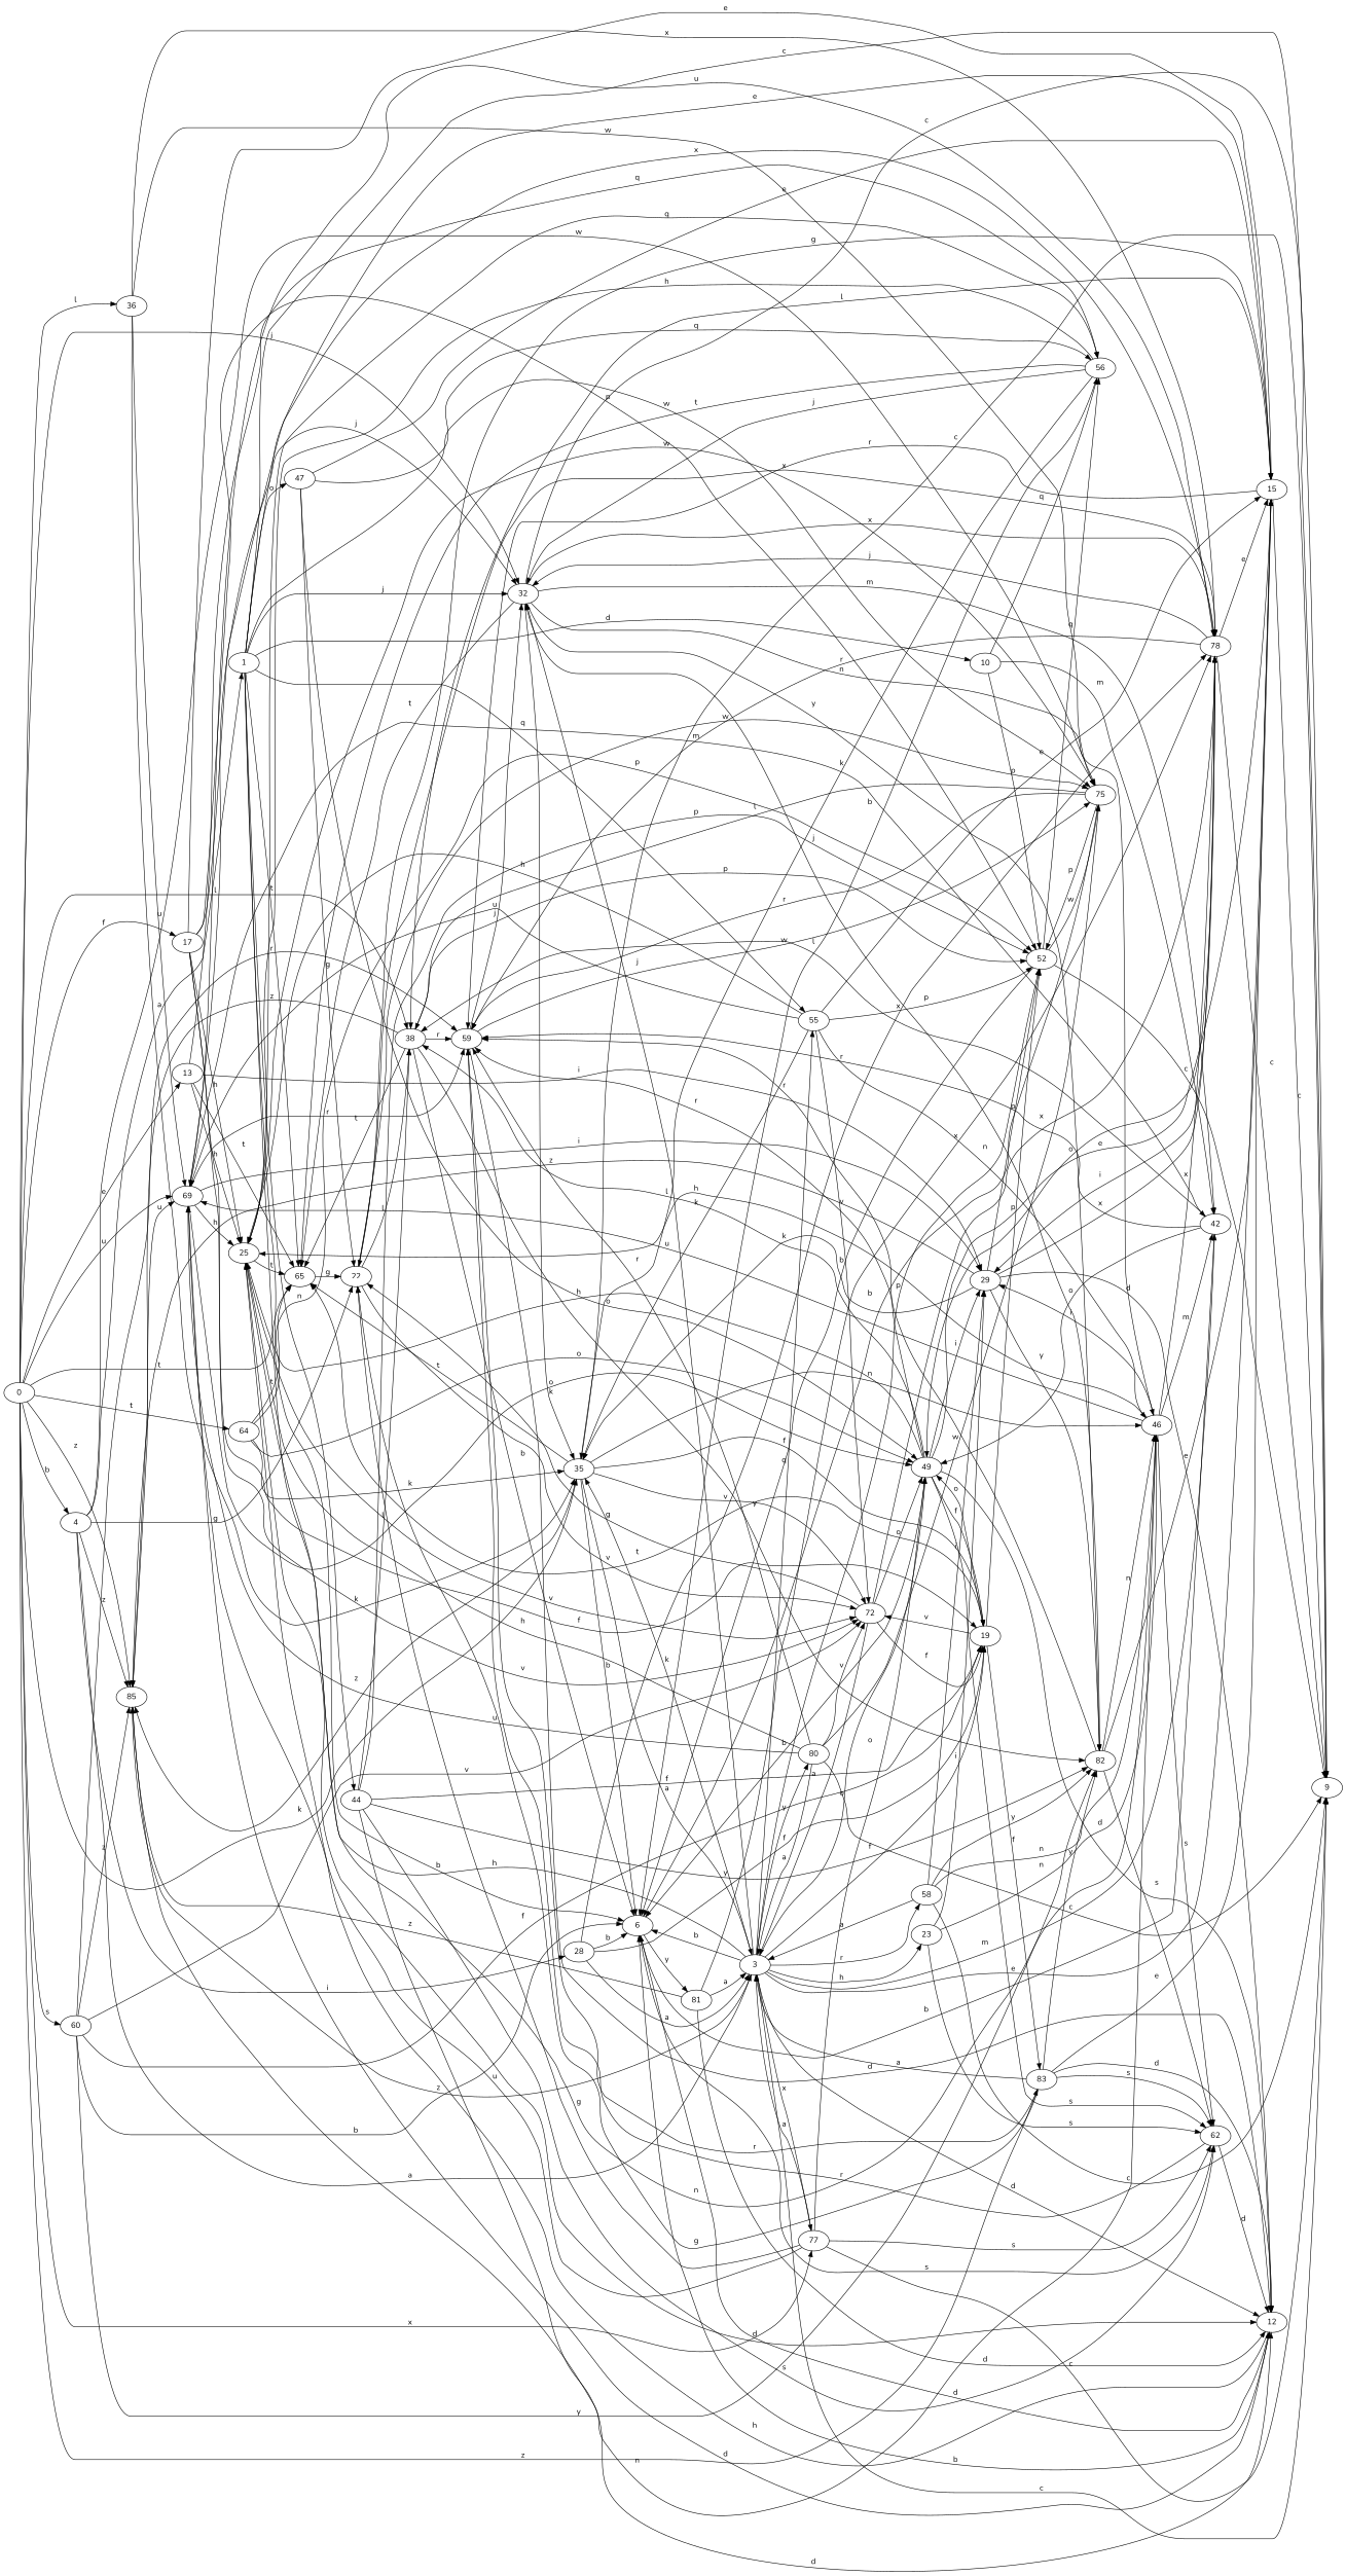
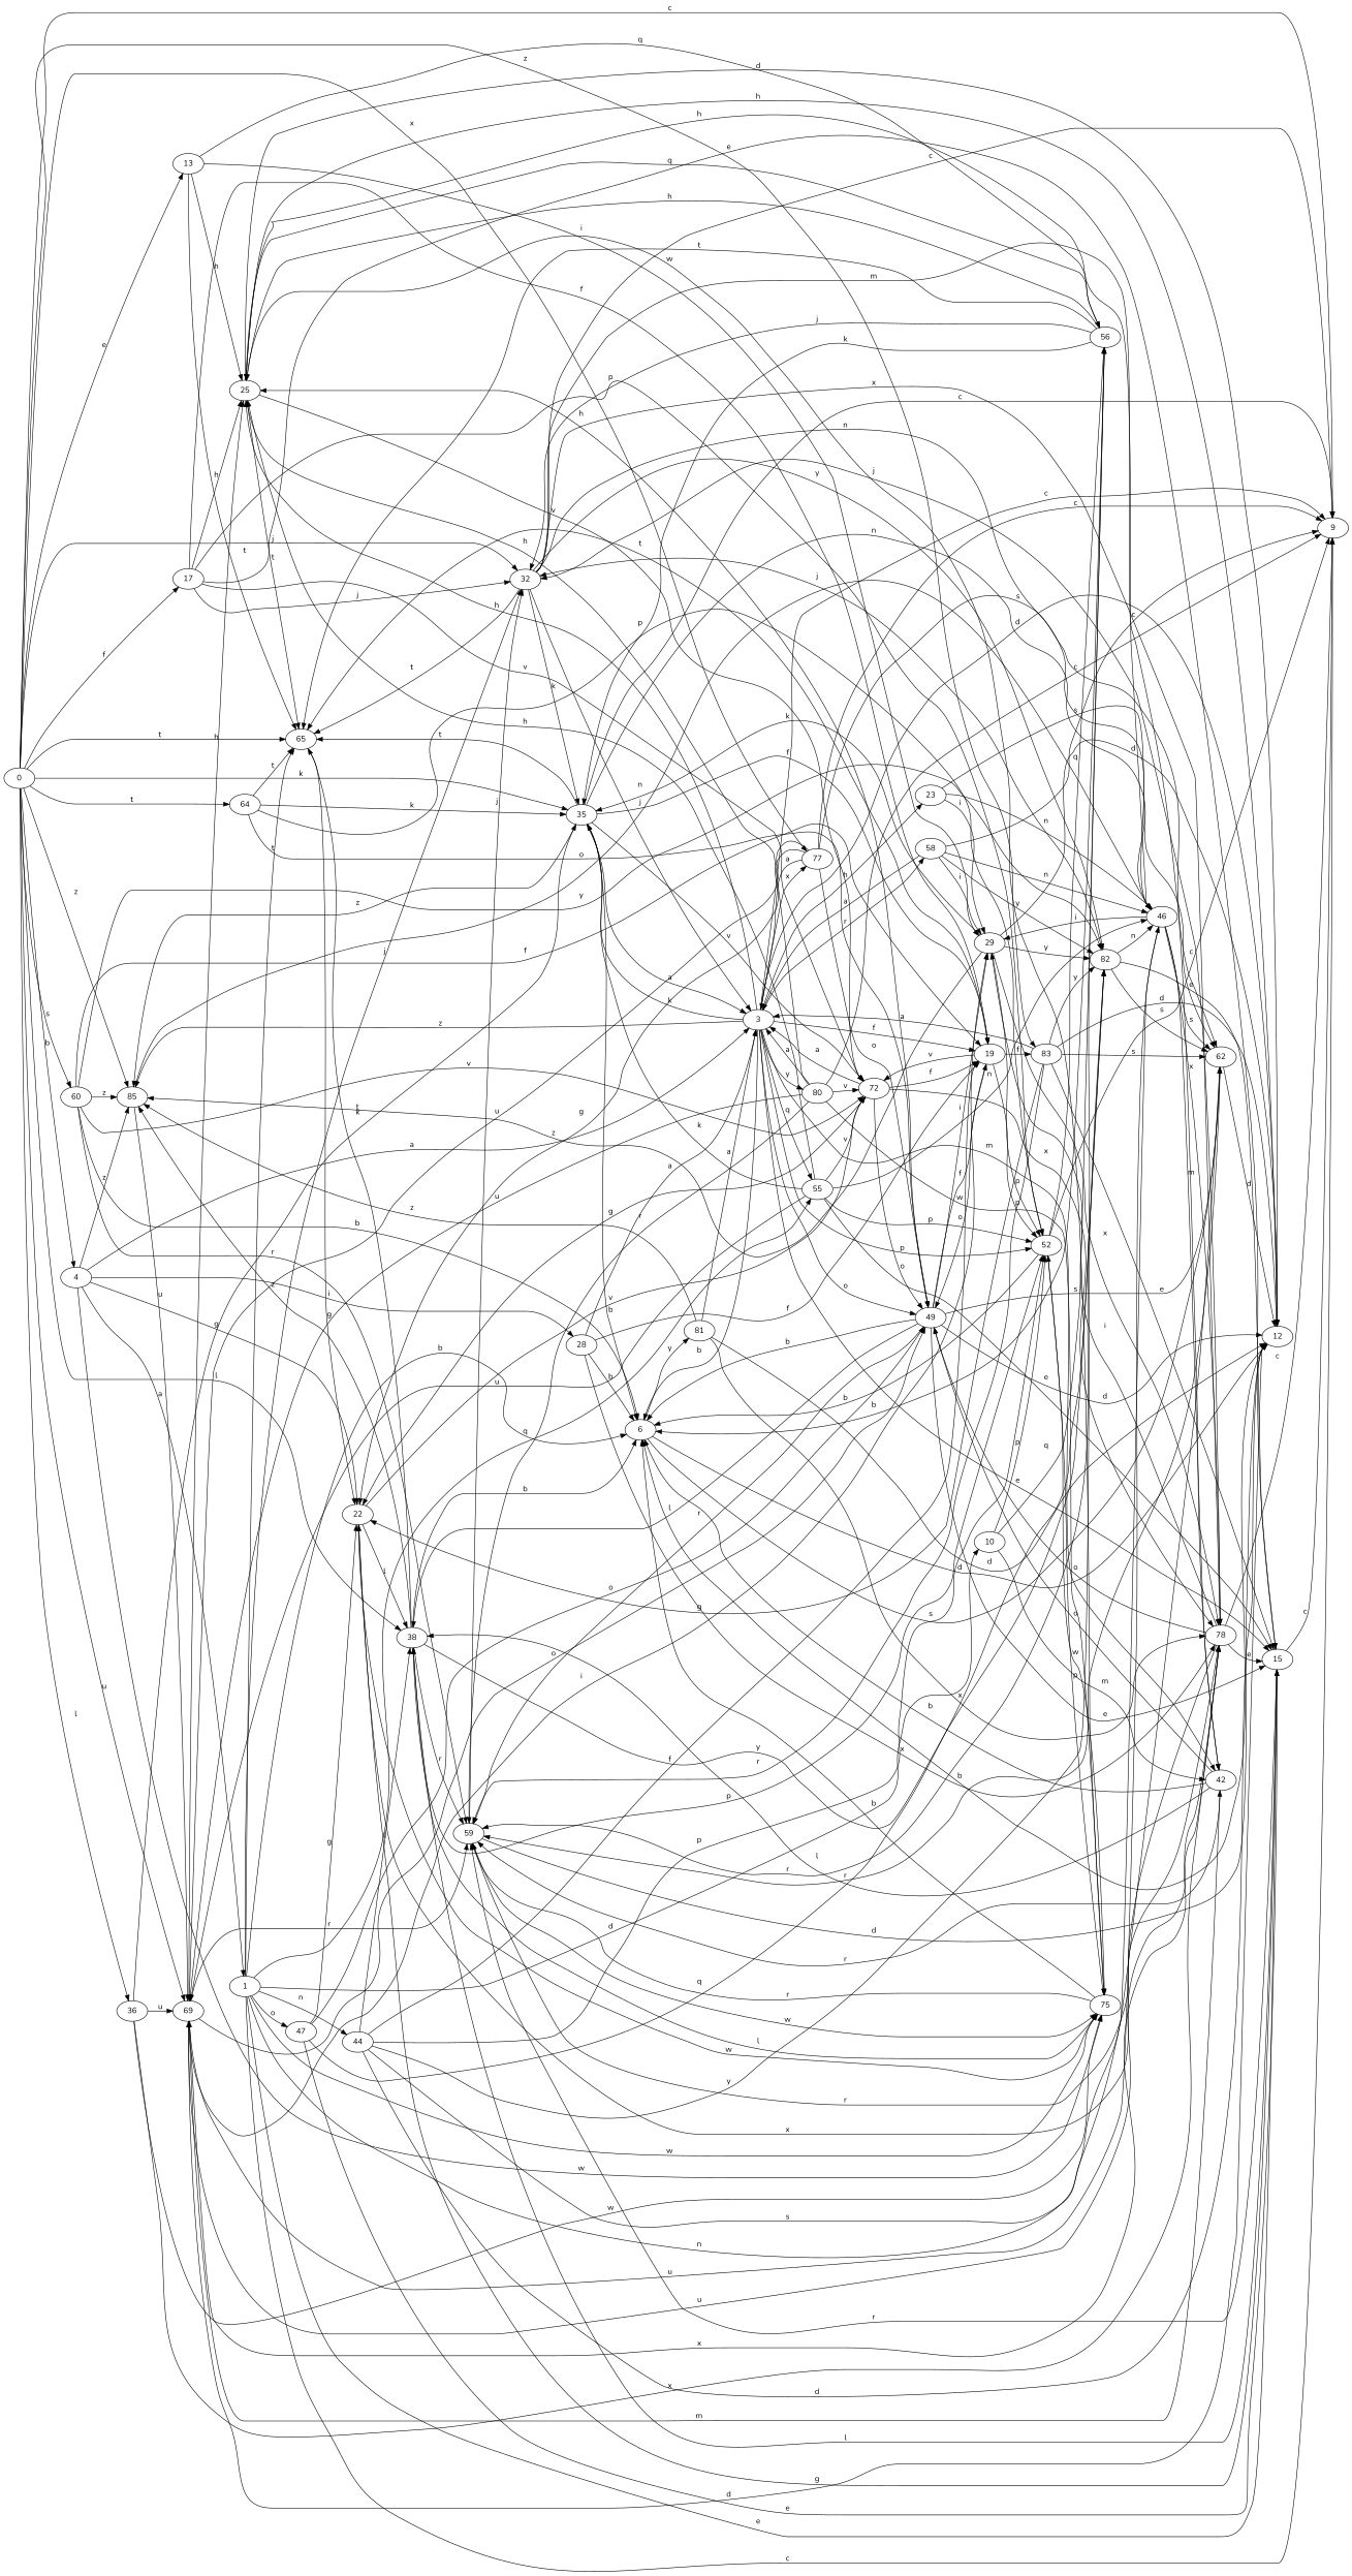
  strict digraph {
    fontname=Nunito
    rankdir=LR
    node [fontname=Nunito]
    edge [fontname=Nunito]
    0
    4
    9
    13
    17
    32
    35
    36
    38
    60
    64
    65
    69
    77
    83
    85
    1
    75
    3
    22
    28
    25
    56
    29
    15
    19
    52
    72
    46
    42
    78
    82
    6
    59
    49
    12
    62
    10
    44
    47
    55
    81
    23
    58
    80
    0 -> 4 [label=b]
+   0 -> 9 [label=c]
    0 -> 13 [label=e]
    0 -> 17 [label=f]
    0 -> 32 [label=j]
    0 -> 35 [label=k]
    0 -> 36 [label=l]
    0 -> 38 [label=l]
    0 -> 60 [label=s]
    0 -> 64 [label=t]
    0 -> 65 [label=t]
    0 -> 69 [label=u]
    0 -> 77 [label=x]
    0 -> 83 [label=z]
    0 -> 85 [label=z]
    4 -> 85 [label=z]
    4 -> 1 [label=a]
    4 -> 75 [label=w]
    4 -> 3 [label=a]
    4 -> 22 [label=g]
    4 -> 28 [label=i]
    13 -> 65 [label=t]
    13 -> 25 [label=h]
    13 -> 56 [label=q]
    13 -> 29 [label=i]
    17 -> 32 [label=j]
    17 -> 25 [label=h]
    17 -> 15 [label=e]
    17 -> 19 [label=f]
    17 -> 52 [label=p]
    17 -> 72 [label=v]
    32 -> 9 [label=c]
    32 -> 35 [label=k]
    32 -> 65 [label=t]
    32 -> 46 [label=n]
    32 -> 42 [label=m]
    32 -> 78 [label=x]
    32 -> 82 [label=y]
    35 -> 9 [label=c]
    35 -> 65 [label=t]
    35 -> 85 [label=z]
    35 -> 3 [label=a]
    35 -> 19 [label=f]
    35 -> 72 [label=v]
    35 -> 46 [label=n]
    35 -> 6 [label=b]
    36 -> 35 [label=k]
    36 -> 69 [label=u]
    36 -> 75 [label=w]
    36 -> 78 [label=x]
    38 -> 65 [label=t]
    38 -> 85 [label=z]
    38 -> 52 [label=p]
    38 -> 82 [label=y]
    38 -> 6 [label=b]
    38 -> 59 [label=r]
    60 -> 85 [label=z]
    60 -> 19 [label=f]
    60 -> 72 [label=v]
    60 -> 82 [label=y]
    60 -> 6 [label=b]
    60 -> 59 [label=r]
    64 -> 35 [label=k]
    64 -> 65 [label=t]
    64 -> 52 [label=p]
    64 -> 49 [label=o]
    65 -> 22 [label=g]
    69 -> 25 [label=h]
    69 -> 29 [label=i]
    69 -> 42 [label=m]
    69 -> 78 [label=x]
    69 -> 59 [label=r]
    69 -> 49 [label=o]
    69 -> 12 [label=d]
    77 -> 9 [label=c]
    77 -> 69 [label=u]
    77 -> 3 [label=a]
    77 -> 22 [label=g]
    77 -> 49 [label=o]
    77 -> 62 [label=s]
    83 -> 3 [label=a]
    83 -> 22 [label=g]
    83 -> 15 [label=e]
    83 -> 82 [label=y]
    83 -> 59 [label=r]
    83 -> 12 [label=d]
    83 -> 62 [label=s]
    85 -> 69 [label=u]
    85 -> 46 [label=n]
    1 -> 9 [label=c]
    1 -> 32 [label=j]
    1 -> 65 [label=t]
    1 -> 75 [label=w]
    1 -> 15 [label=e]
    1 -> 46 [label=n]
    1 -> 6 [label=b]
    1 -> 10 [label=d]
    1 -> 44 [label=n]
    1 -> 47 [label=o]
    1 -> 55 [label=q]
    75 -> 38 [label=l]
    75 -> 52 [label=p]
    75 -> 6 [label=b]
    75 -> 59 [label=r]
    3 -> 9 [label=c]
-   3 -> 32 [label=j]
+   32 -> 3 [label=j]
    3 -> 35 [label=k]
    3 -> 77 [label=x]
    3 -> 85 [label=z]
    3 -> 25 [label=h]
    3 -> 15 [label=e]
    3 -> 19 [label=f]
    3 -> 52 [label=p]
    3 -> 42 [label=m]
    3 -> 6 [label=b]
    3 -> 49 [label=o]
    3 -> 12 [label=d]
    3 -> 55 [label=q]
    3 -> 23 [label=h]
    3 -> 58 [label=r]
    3 -> 80 [label=y]
    22 -> 38 [label=l]
    22 -> 75 [label=w]
    22 -> 72 [label=v]
    22 -> 78 [label=x]
    28 -> 3 [label=a]
    28 -> 19 [label=f]
    28 -> 78 [label=x]
    28 -> 6 [label=b]
    25 -> 65 [label=t]
    25 -> 75 [label=w]
    25 -> 56 [label=q]
    25 -> 72 [label=v]
    25 -> 12 [label=d]
    56 -> 32 [label=j]
    56 -> 35 [label=k]
    56 -> 65 [label=t]
    56 -> 25 [label=h]
    56 -> 6 [label=b]
    29 -> 35 [label=k]
    29 -> 85 [label=z]
    29 -> 52 [label=p]
    29 -> 78 [label=x]
    29 -> 82 [label=y]
    29 -> 12 [label=d]
    15 -> 9 [label=c]
    15 -> 38 [label=l]
    15 -> 22 [label=g]
    15 -> 59 [label=r]
    19 -> 65 [label=t]
    19 -> 83 [label=f]
    19 -> 52 [label=p]
    19 -> 72 [label=v]
    19 -> 49 [label=o]
    52 -> 9 [label=c]
    52 -> 75 [label=w]
    52 -> 56 [label=q]
    52 -> 6 [label=b]
    72 -> 3 [label=a]
    72 -> 22 [label=g]
    72 -> 19 [label=f]
    72 -> 78 [label=x]
    72 -> 49 [label=o]
    46 -> 69 [label=u]
    46 -> 25 [label=h]
    46 -> 29 [label=i]
    46 -> 42 [label=m]
    46 -> 78 [label=x]
    46 -> 62 [label=s]
    42 -> 38 [label=l]
    42 -> 6 [label=b]
    42 -> 59 [label=r]
    42 -> 49 [label=o]
    78 -> 9 [label=c]
    78 -> 32 [label=j]
    78 -> 69 [label=u]
    78 -> 29 [label=i]
    78 -> 15 [label=e]
    78 -> 59 [label=r]
    78 -> 49 [label=o]
    82 -> 32 [label=j]
    82 -> 15 [label=e]
    82 -> 46 [label=n]
    82 -> 59 [label=r]
    82 -> 62 [label=s]
    6 -> 12 [label=d]
    6 -> 62 [label=s]
    6 -> 81 [label=y]
    59 -> 32 [label=j]
    59 -> 75 [label=w]
    59 -> 12 [label=d]
    49 -> 38 [label=l]
    49 -> 25 [label=h]
    49 -> 29 [label=i]
    49 -> 15 [label=e]
    49 -> 19 [label=f]
    49 -> 6 [label=b]
    49 -> 59 [label=r]
    49 -> 12 [label=d]
    49 -> 62 [label=s]
    12 -> 25 [label=h]
    12 -> 6 [label=b]
    62 -> 59 [label=r]
    62 -> 12 [label=d]
    10 -> 56 [label=q]
    10 -> 52 [label=p]
    10 -> 42 [label=m]
    44 -> 38 [label=l]
    44 -> 19 [label=f]
    44 -> 52 [label=p]
    44 -> 82 [label=y]
    44 -> 12 [label=d]
    44 -> 62 [label=s]
    47 -> 22 [label=g]
    47 -> 56 [label=q]
    47 -> 15 [label=e]
    47 -> 49 [label=o]
    55 -> 35 [label=k]
    55 -> 69 [label=u]
    55 -> 25 [label=h]
    55 -> 15 [label=e]
    55 -> 52 [label=p]
    55 -> 72 [label=v]
    55 -> 46 [label=n]
    81 -> 85 [label=z]
    81 -> 3 [label=a]
    81 -> 78 [label=x]
    81 -> 12 [label=d]
    23 -> 29 [label=i]
    23 -> 46 [label=n]
    23 -> 62 [label=s]
    58 -> 9 [label=c]
    58 -> 3 [label=a]
    58 -> 29 [label=i]
    58 -> 46 [label=n]
    58 -> 82 [label=y]
    80 -> 9 [label=c]
    80 -> 69 [label=u]
    80 -> 75 [label=w]
    80 -> 3 [label=a]
    80 -> 25 [label=h]
    80 -> 72 [label=v]
    80 -> 59 [label=r]
  }
